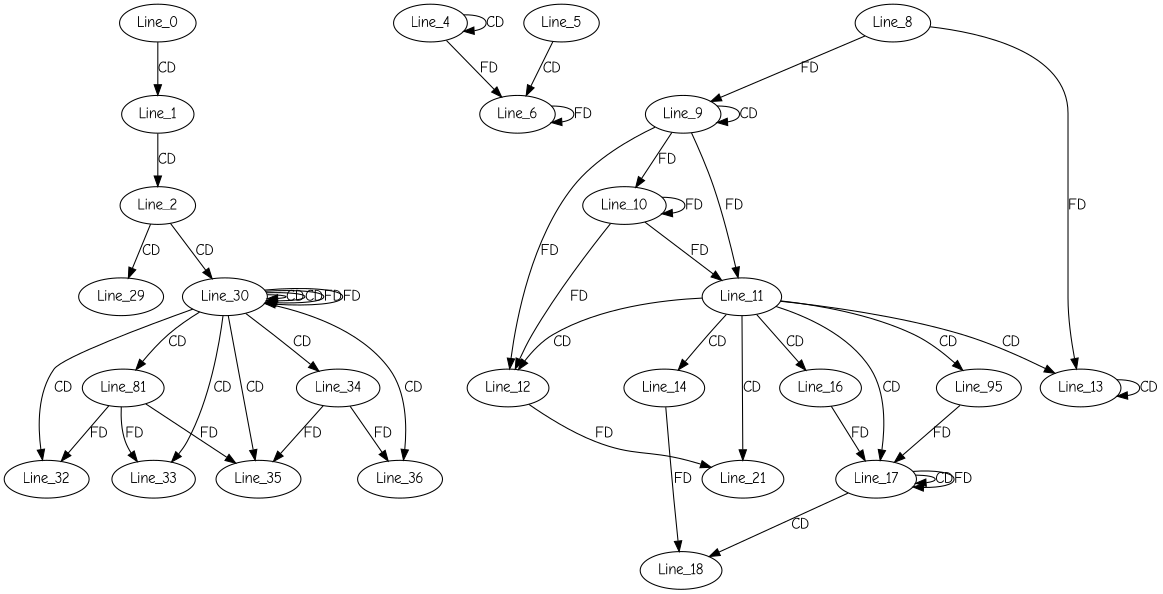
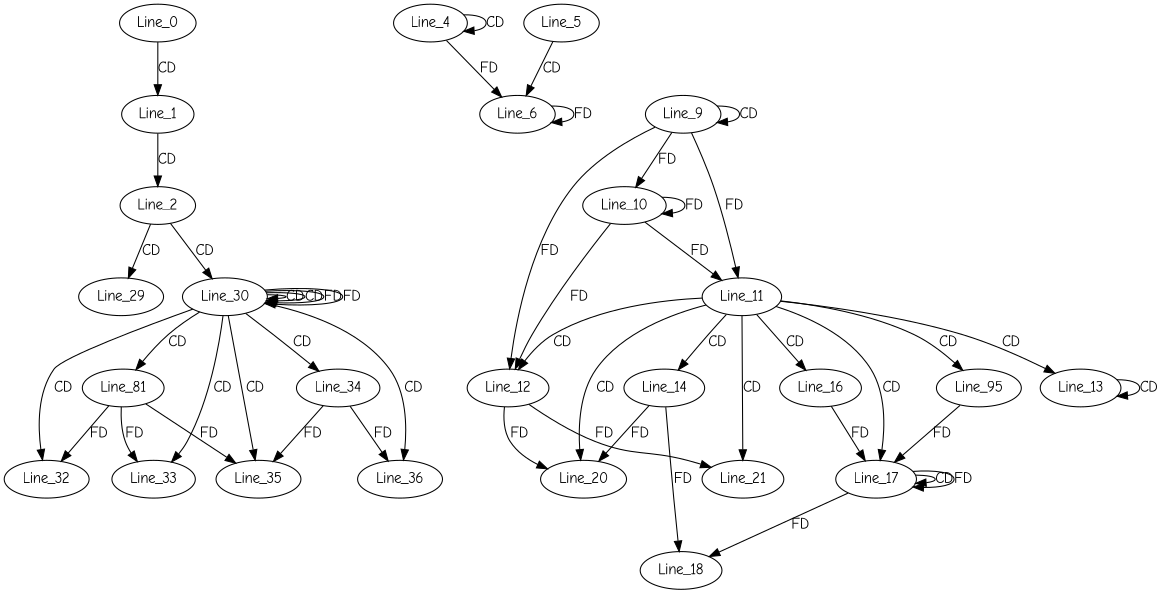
  digraph {
    fontname="Comic Neue"
    node [fontname="Comic Neue"]
    edge [fontname="Comic Neue"]
    Line_0
    Line_1
    Line_2
    Line_29
    Line_30
    n6 [label=Line_81]
    Line_32
    Line_33
    Line_34
    Line_35
    Line_36
    Line_4
    Line_6
    Line_5
    Line_9
    Line_10
    Line_11
    Line_12
    Line_13
    Line_14
    n21 [label=Line_95]
    Line_16
    Line_17
+   Line_20
    Line_21
-   Line_8
    Line_18
    Line_0 -> Line_1 [label=CD]
    Line_1 -> Line_2 [label=CD]
    Line_2 -> Line_29 [label=CD]
    Line_2 -> Line_30 [label=CD]
    Line_30 -> Line_30 [label=CD]
    Line_30 -> Line_30 [label=CD]
    Line_30 -> Line_30 [label=FD]
    Line_30 -> Line_30 [label=FD]
    Line_30 -> n6 [label=CD]
    Line_30 -> Line_32 [label=CD]
    Line_30 -> Line_33 [label=CD]
    Line_30 -> Line_34 [label=CD]
    Line_30 -> Line_35 [label=CD]
    Line_30 -> Line_36 [label=CD]
    n6 -> Line_32 [label=FD]
    n6 -> Line_33 [label=FD]
    n6 -> Line_35 [label=FD]
    Line_34 -> Line_35 [label=FD]
    Line_34 -> Line_36 [label=FD]
    Line_4 -> Line_4 [label=CD]
    Line_4 -> Line_6 [label=FD]
    Line_6 -> Line_6 [label=FD]
    Line_5 -> Line_6 [label=CD]
    Line_9 -> Line_9 [label=CD]
    Line_9 -> Line_10 [label=FD]
    Line_9 -> Line_11 [label=FD]
    Line_9 -> Line_12 [label=FD]
    Line_10 -> Line_10 [label=FD]
    Line_10 -> Line_11 [label=FD]
    Line_10 -> Line_12 [label=FD]
    Line_11 -> Line_12 [label=CD]
    Line_11 -> Line_13 [label=CD]
    Line_11 -> Line_14 [label=CD]
    Line_11 -> n21 [label=CD]
    Line_11 -> Line_16 [label=CD]
    Line_11 -> Line_17 [label=CD]
+   Line_11 -> Line_20 [label=CD]
    Line_11 -> Line_21 [label=CD]
+   Line_12 -> Line_20 [label=FD]
    Line_12 -> Line_21 [label=FD]
    Line_13 -> Line_13 [label=CD]
+   Line_14 -> Line_20 [label=FD]
    Line_14 -> Line_18 [label=FD]
    n21 -> Line_17 [label=FD]
    Line_16 -> Line_17 [label=FD]
    Line_17 -> Line_17 [label=CD]
    Line_17 -> Line_17 [label=FD]
-   Line_17 -> Line_18 [label=CD]
-   Line_8 -> Line_9 [label=FD]
-   Line_8 -> Line_13 [label=FD]
+   Line_17 -> Line_18 [label=FD]
  }
